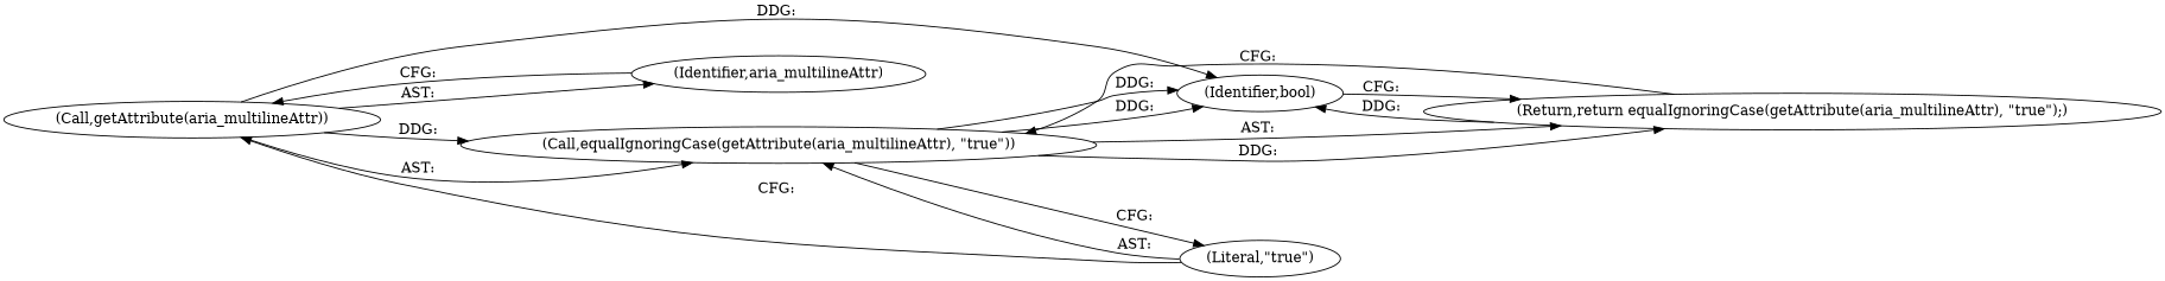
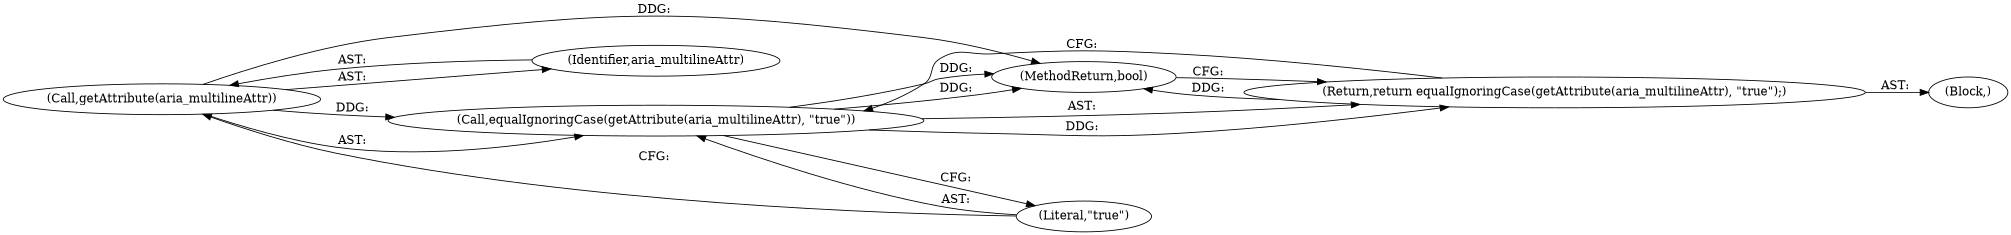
  digraph {
    rankdir=LR
    n1 [label="(Call,getAttribute(aria_multilineAttr))"]
    n2 [label="(Call,equalIgnoringCase(getAttribute(aria_multilineAttr), \"true\"))"]
    n3 [label="(Identifier,aria_multilineAttr)"]
-   n4 [label="(Identifier,bool)"]
+   n4 [label="(MethodReturn,bool)"]
    n5 [label="(Return,return equalIgnoringCase(getAttribute(aria_multilineAttr), \"true\");)"]
    n6 [label="(Literal,\"true\")"]
+   n7 [label="(Block,)"]
    n1 -> n2 [label="AST: "]
    n1 -> n2 [label="DDG: "]
    n1 -> n3 [label="AST: "]
    n1 -> n4 [label="DDG: "]
    n2 -> n4 [label="DDG: "]
    n2 -> n4 [label="DDG: "]
    n2 -> n5 [label="AST: "]
    n2 -> n5 [label="DDG: "]
    n2 -> n6 [label="CFG: "]
-   n3 -> n1 [label="CFG: "]
+   n3 -> n1 [label="AST: "]
    n4 -> n5 [label="CFG: "]
    n5 -> n2 [label="CFG: "]
    n5 -> n4 [label="DDG: "]
+   n5 -> n7 [label="AST: "]
    n6 -> n1 [label="CFG: "]
    n6 -> n2 [label="AST: "]
  }
